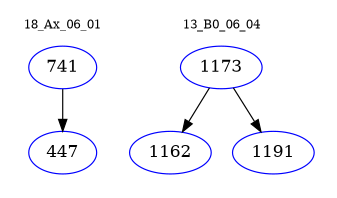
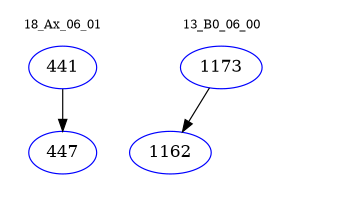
  digraph {
    node [color=blue]
    edge [color=black]
-   n1 [label=741]
+   n1 [label=441]
    n2 [label=447]
    n3 [label=1173]
    n4 [label=1162]
-   n5 [label=1191]
    subgraph cluster_1 {
      color=white
      fontsize=10
      label="18_Ax_06_01"
      n1
      n2
    }
    subgraph cluster_2 {
      color=white
      fontsize=10
-     label="13_B0_06_04"
+     label="13_B0_06_00"
      n3
      n4
-     n5
    }
    n1 -> n2
    n3 -> n4
-   n3 -> n5
  }
